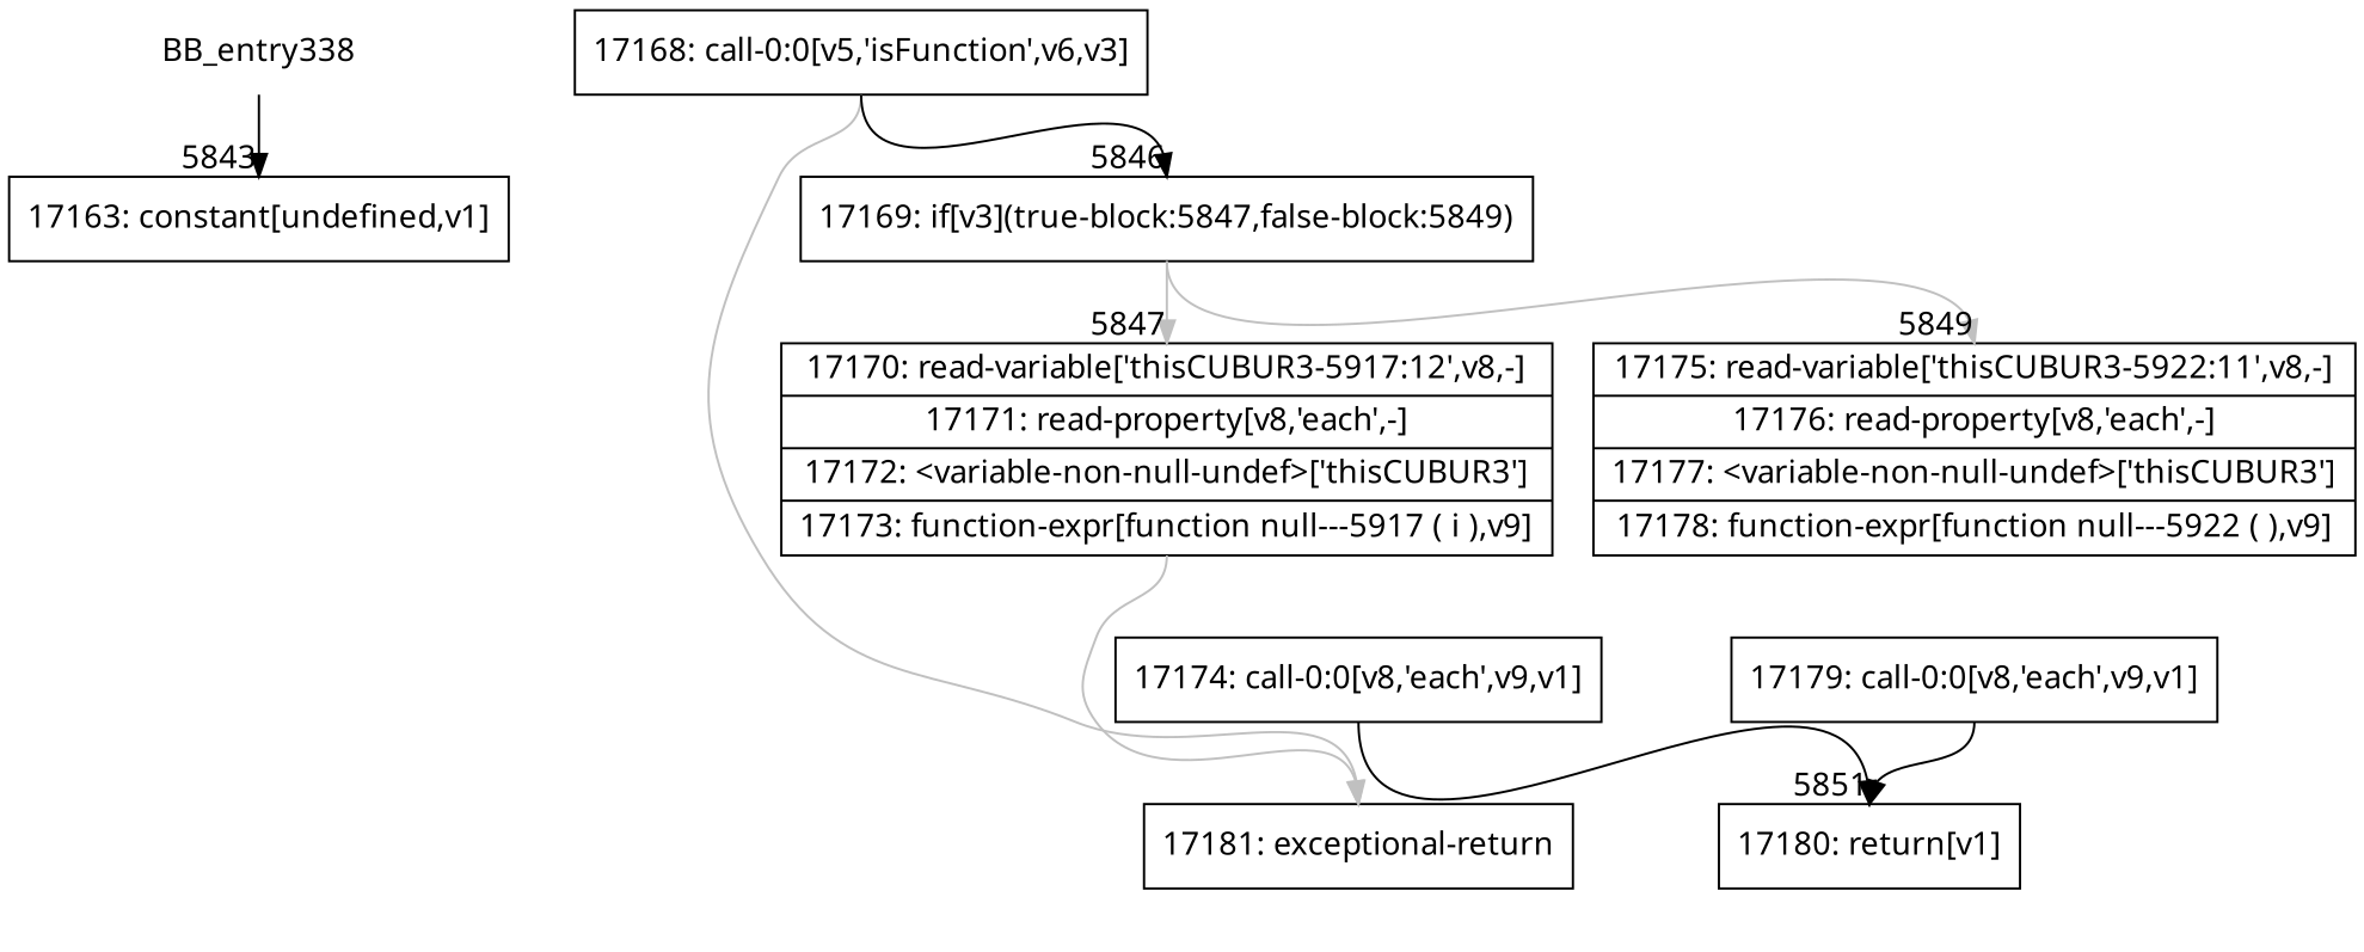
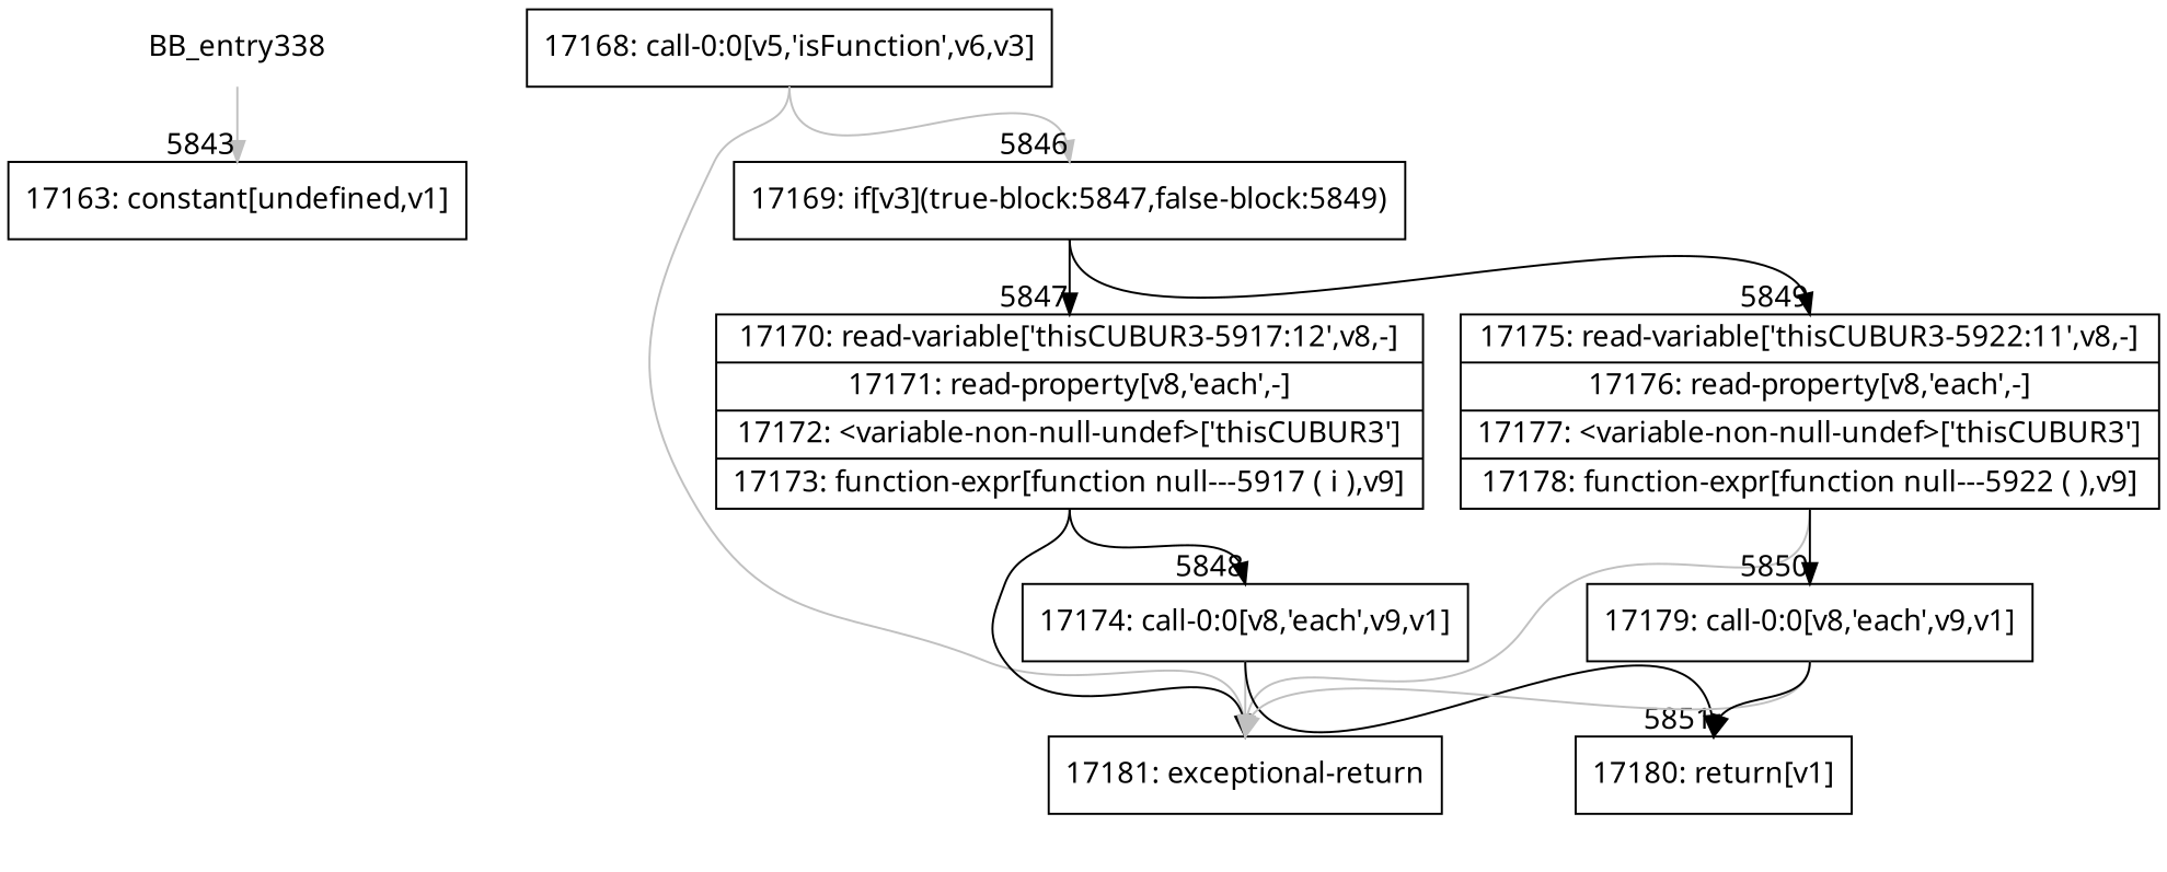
  digraph {
    fontname="Noto Sans"
    rankdir=TD
    node [fontname="Noto Sans" shape=record]
    edge [fontname="Noto Sans" headport=n tailport=s]
    n1 [label=BB_entry338 shape=none]
    n2 [label="{17163: constant[undefined,v1]}"]
    n3 [label="{17168: call-0:0[v5,'isFunction',v6,v3]}"]
    n4 [label="{17181: exceptional-return}"]
    n5 [label="{17169: if[v3](true-block:5847,false-block:5849)}"]
    n6 [label="{17170: read-variable['thisCUBUR3-5917:12',v8,-]|17171: read-property[v8,'each',-]|17172: \<variable-non-null-undef\>['thisCUBUR3']|17173: function-expr[function null---5917 ( i ),v9]}"]
    n7 [label="{17175: read-variable['thisCUBUR3-5922:11',v8,-]|17176: read-property[v8,'each',-]|17177: \<variable-non-null-undef\>['thisCUBUR3']|17178: function-expr[function null---5922 ( ),v9]}"]
    n8 [label="{17174: call-0:0[v8,'each',v9,v1]}"]
    n9 [label="{17179: call-0:0[v8,'each',v9,v1]}"]
    n10 [label="{17180: return[v1]}"]
-   n1 -> n2 [headlabel="    5843"]
+   n1 -> n2 [headlabel="    5843" color=gray]
    n3 -> n4 [color=gray]
-   n3 -> n5 [headlabel="      5846"]
-   n5 -> n6 [headlabel="      5847" color=gray]
-   n5 -> n7 [headlabel="      5849" color=gray]
-   n6 -> n4 [color=gray]
+   n3 -> n5 [headlabel="      5846" color=gray]
+   n5 -> n6 [headlabel="      5847"]
+   n5 -> n7 [headlabel="      5849"]
+   n6 -> n4 [color=black]
+   n6 -> n8 [headlabel="      5848"]
+   n7 -> n4 [color=gray]
+   n7 -> n9 [headlabel="      5850"]
+   n8 -> n4 [color=gray]
    n8 -> n10 [headlabel="      5851"]
+   n9 -> n4 [color=gray]
    n9 -> n10
  }
